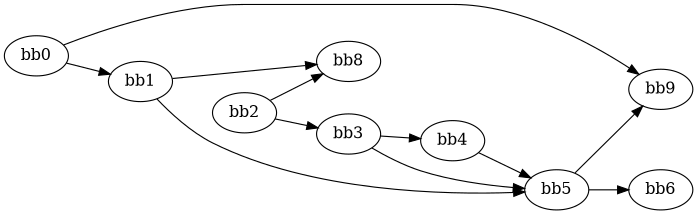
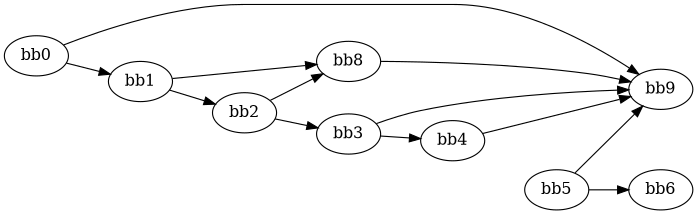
  digraph {
    rankdir=LR
    n1 [label="bb0\l"]
    n2 [label="bb1\l"]
    n3 [label="bb9\l"]
    n4 [label="bb2\l"]
    n5 [label="bb8\l"]
    n6 [label="bb3\l"]
    n7 [label="bb4\l"]
    n8 [label="bb5\l"]
    n9 [label="bb6\l"]
    n1 -> n2
    n1 -> n3
-   n2 -> n8
+   n2 -> n4
    n2 -> n5
    n4 -> n5
    n4 -> n6
-   n6 -> n8
+   n5 -> n3
+   n6 -> n3
    n6 -> n7
-   n7 -> n8
+   n7 -> n3
    n8 -> n3
    n8 -> n9
  }
